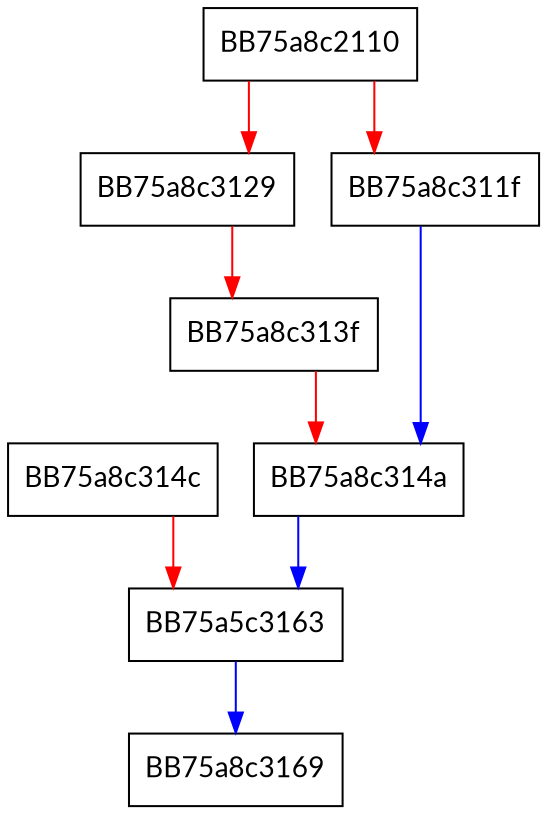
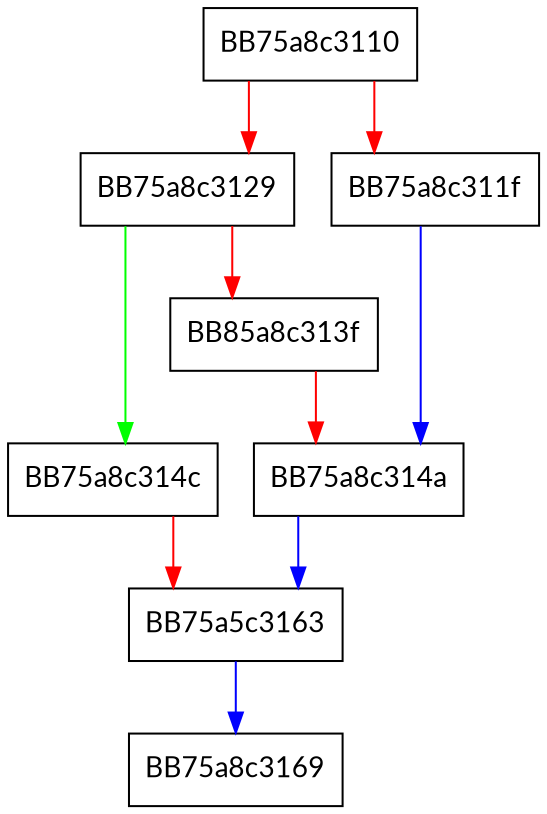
  digraph {
    fontname=Lato
    splines=ortho
    node [fontname=Lato shape=box]
    edge [color=red fontname=Lato]
-   BB75a8c3110 [label=BB75a8c2110]
+   BB75a8c3110
    BB75a8c3129
    BB75a8c311f
    BB75a8c314c
-   BB75a8c313f
+   BB75a8c313f [label=BB85a8c313f]
    BB75a8c314a
    n7 [label=BB75a5c3163]
    BB75a8c3169
    BB75a8c3110 -> BB75a8c3129
    BB75a8c3110 -> BB75a8c311f
+   BB75a8c3129 -> BB75a8c314c [color=green]
    BB75a8c3129 -> BB75a8c313f
    BB75a8c311f -> BB75a8c314a [color=blue]
    BB75a8c314c -> n7
    BB75a8c313f -> BB75a8c314a
    BB75a8c314a -> n7 [color=blue]
    n7 -> BB75a8c3169 [color=blue]
  }
